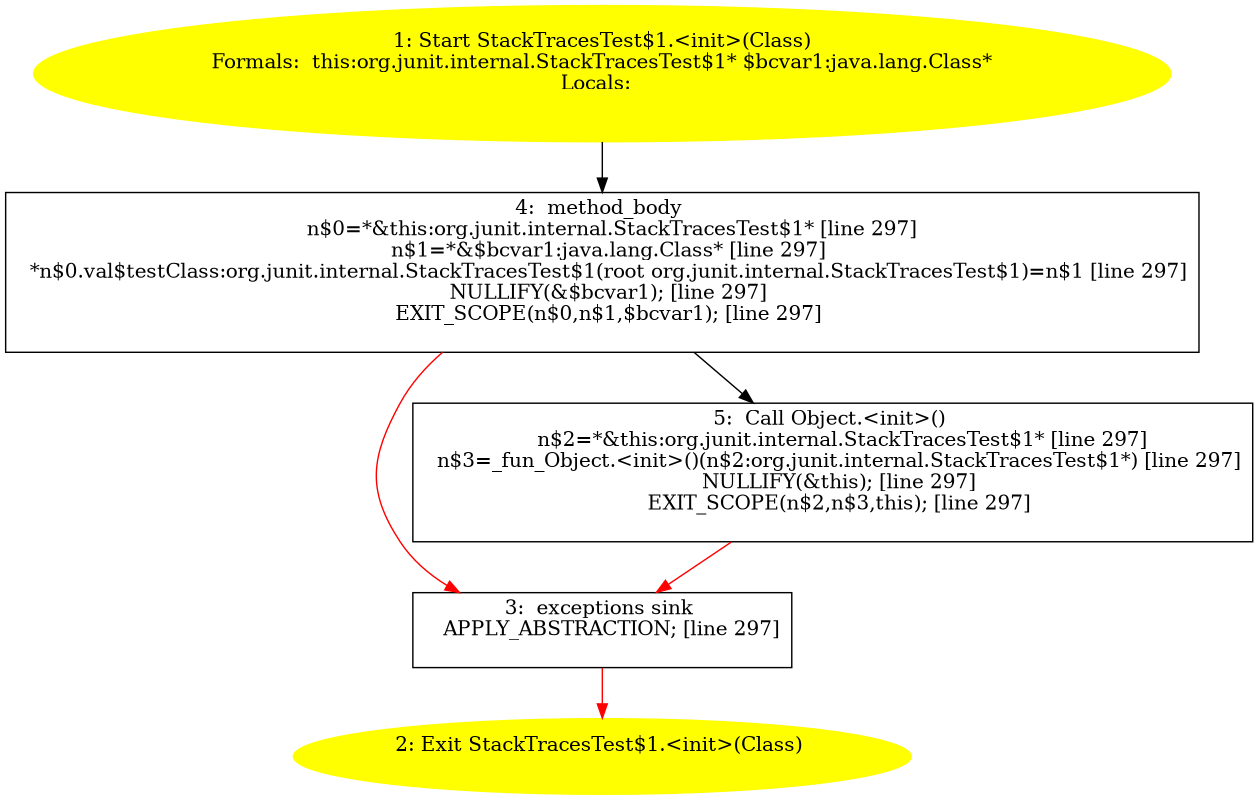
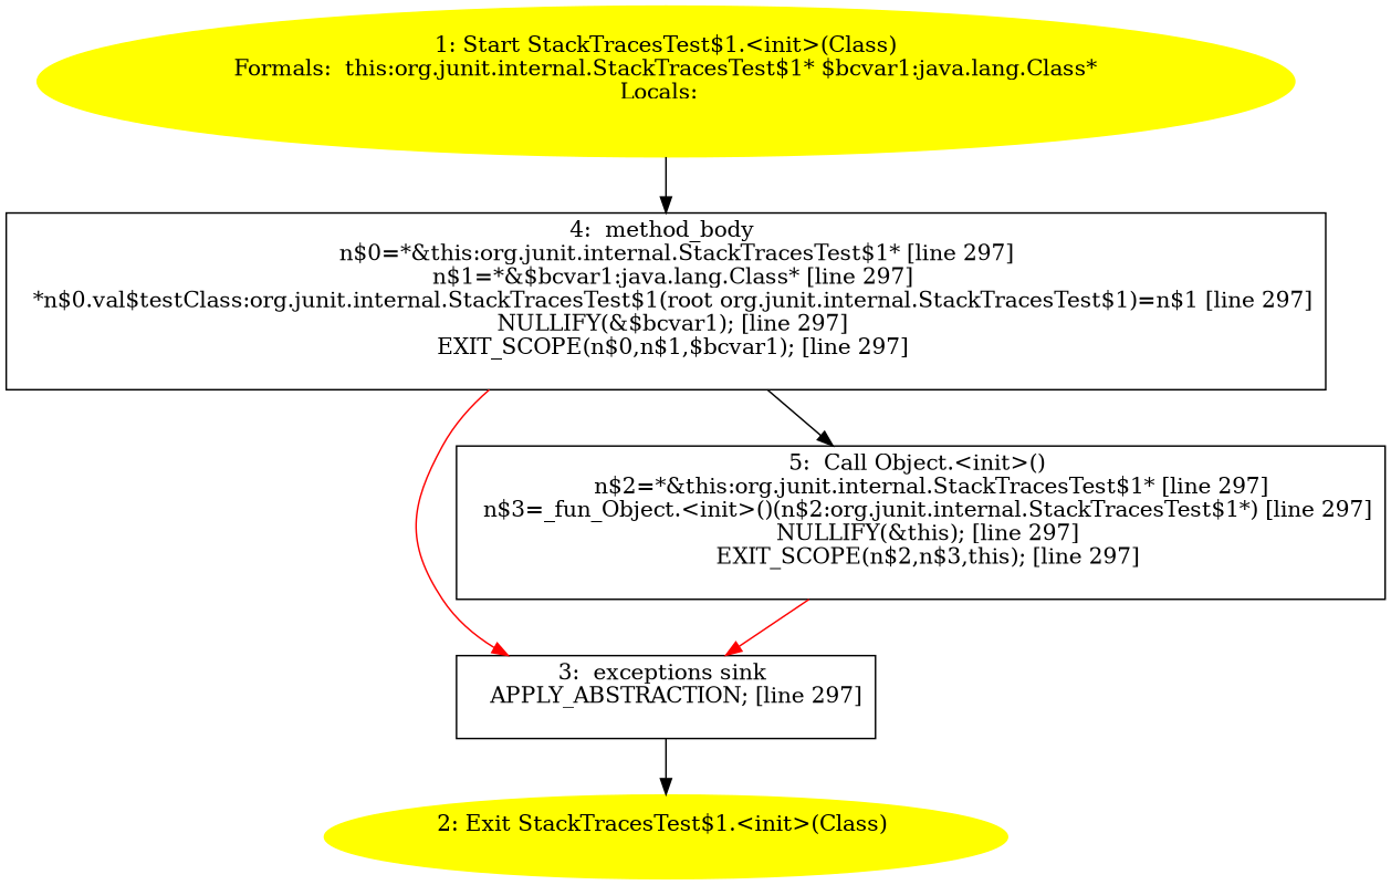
  digraph {
    node [shape=box]
    n1 [color=yellow label="1: Start StackTracesTest$1.<init>(Class)\nFormals:  this:org.junit.internal.StackTracesTest$1* $bcvar1:java.lang.Class*\nLocals:  \n  " style=filled shape=""]
    n2 [label="4:  method_body \n   n$0=*&this:org.junit.internal.StackTracesTest$1* [line 297]\n  n$1=*&$bcvar1:java.lang.Class* [line 297]\n  *n$0.val$testClass:org.junit.internal.StackTracesTest$1(root org.junit.internal.StackTracesTest$1)=n$1 [line 297]\n  NULLIFY(&$bcvar1); [line 297]\n  EXIT_SCOPE(n$0,n$1,$bcvar1); [line 297]\n "]
    n3 [label="3:  exceptions sink \n   APPLY_ABSTRACTION; [line 297]\n "]
    n4 [label="5:  Call Object.<init>() \n   n$2=*&this:org.junit.internal.StackTracesTest$1* [line 297]\n  n$3=_fun_Object.<init>()(n$2:org.junit.internal.StackTracesTest$1*) [line 297]\n  NULLIFY(&this); [line 297]\n  EXIT_SCOPE(n$2,n$3,this); [line 297]\n "]
    n5 [color=yellow label="2: Exit StackTracesTest$1.<init>(Class) \n  " style=filled shape=""]
    n1 -> n2
    n2 -> n3 [color=red]
    n2 -> n4
-   n3 -> n5 [color=red]
+   n3 -> n5
    n4 -> n3 [color=red]
  }
